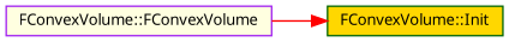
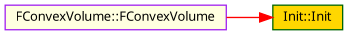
  digraph {
    rankdir=RL
    fontname="Noto Sans"
    node [fontname="Noto Sans" fontsize=10 shape=box style=filled]
-   n1 [color=darkgreen fillcolor=gold fontcolor=black height=0.2 label="FConvexVolume::Init" width=0.4]
+   n1 [color=darkgreen fillcolor=gold fontcolor=black height=0.2 label="Init::Init" width=0.4]
    n2 [color=purple fillcolor=lightyellow height=0.2 label="FConvexVolume::FConvexVolume" width=0.4]
    n1 -> n2 [color=red dir=back fontname="Noto Sans" fontsize=10 labelfontname=Helvetica labelfontsize=10 style=solid]
  }
